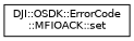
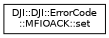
  digraph {
    rankdir=LR
-   n1 [color=black fillcolor=white fontname=Helvetica fontsize=10 height=0.2 label="DJI::OSDK::ErrorCode\l::MFIOACK::set" shape=record style=filled width=0.4]
+   n1 [color=black fillcolor=white fontname=Helvetica fontsize=10 height=0.2 label="DJI::DJI::ErrorCode\l::MFIOACK::set" shape=record style=filled width=0.4]
  }
